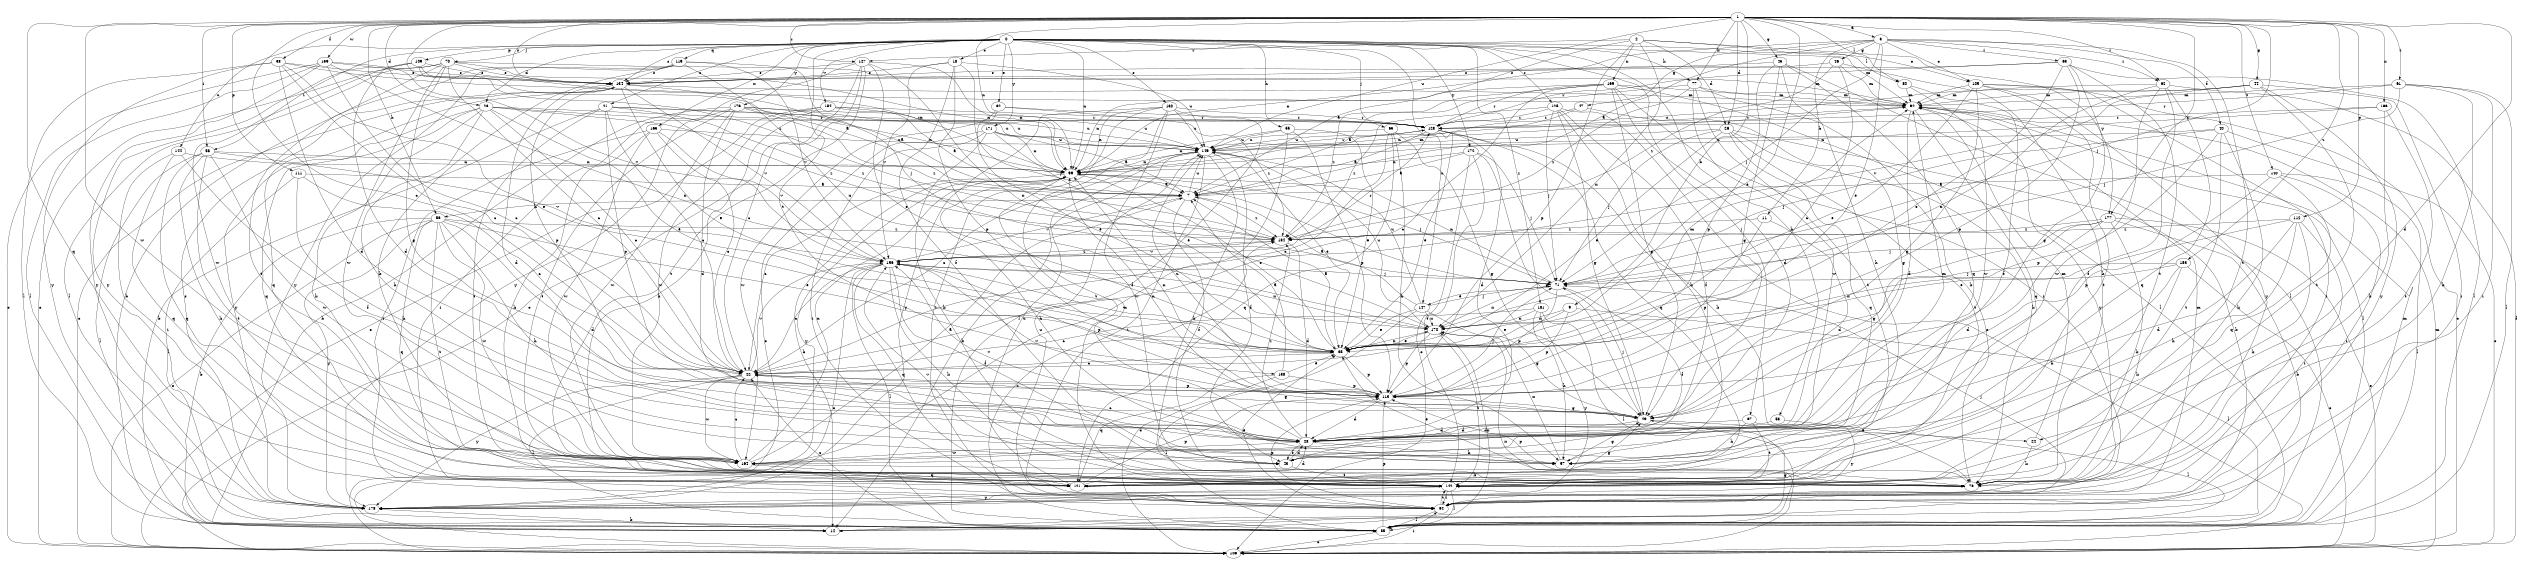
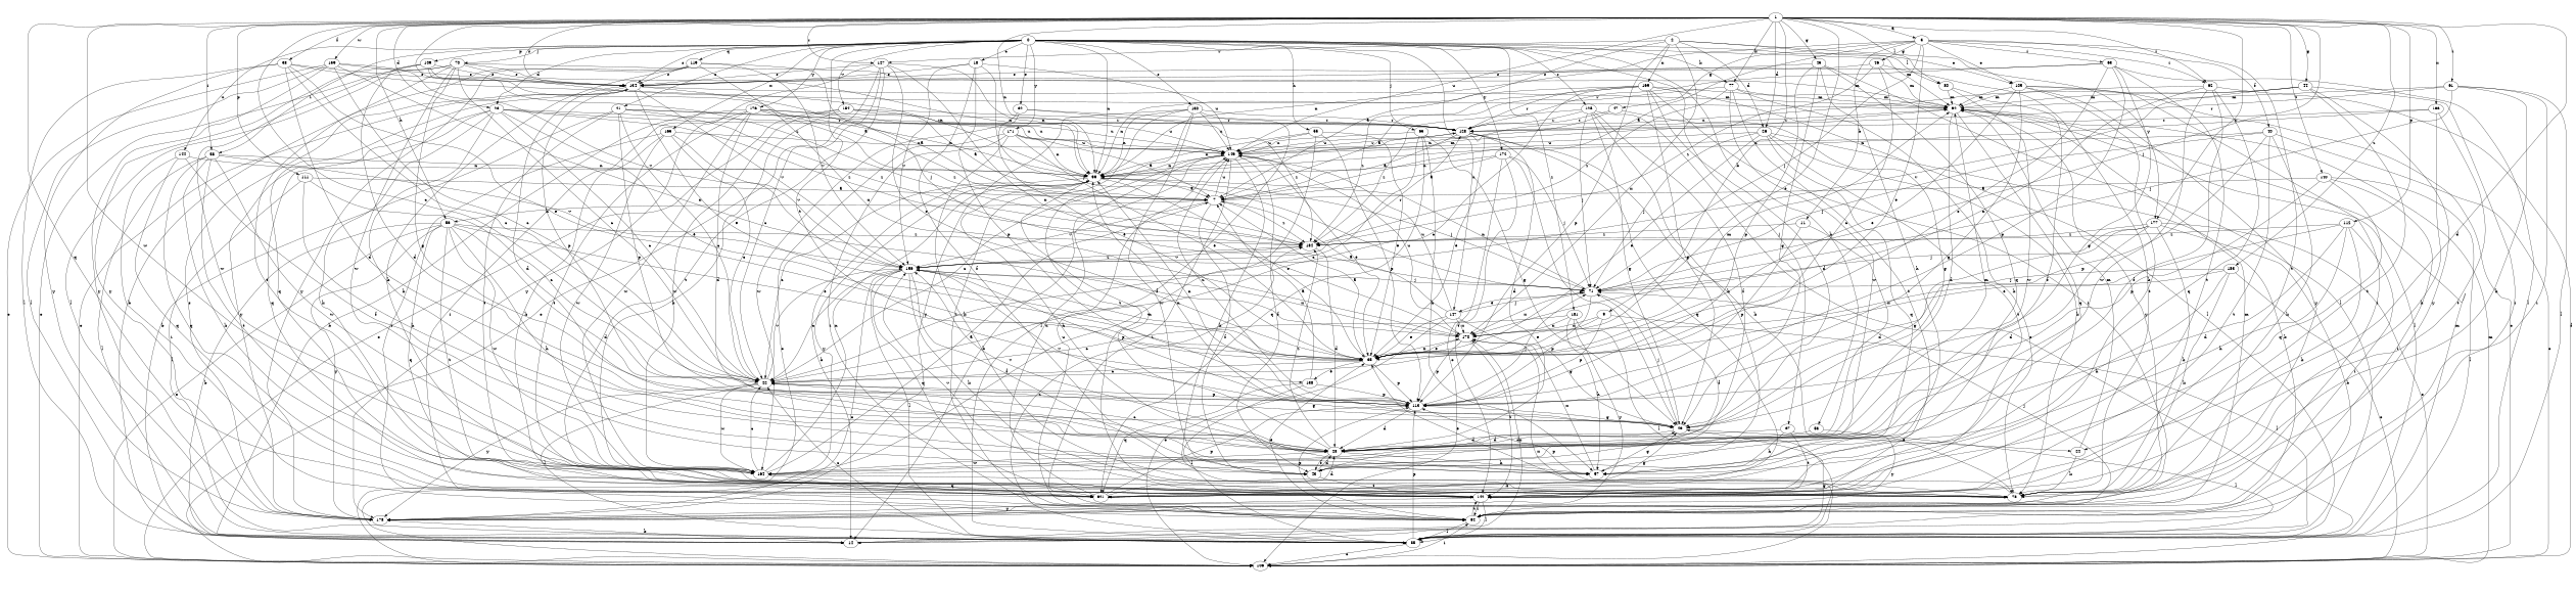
  strict digraph {
    0
    18
    21
    23
    32
    53
    55
    58
    65
    67
    70
    77
    80
    92
    99
    109
    119
    125
    130
    134
    138
    144
    147
    154
    165
    171
    172
    176
    181
    71
    149
    113
    43
    156
    22
    184
    142
    14
    128
    35
-   121
+   121 [label=921]
    178
    57
    78
    164
    85
    28
    49
    106
    7
    170
    64
    1
    3
    9
    24
    26
    38
    44
    45
    56
    61
    62
    111
    112
    127
    140
    159
    166
    177
    183
    105
    11
    40
    46
    47
    63
    2
    169
    0 -> 18 [label=c]
    0 -> 21 [label=c]
    0 -> 23 [label=d]
    0 -> 32 [label=e]
    0 -> 53 [label=h]
    0 -> 55 [label=h]
    0 -> 58 [label=i]
    0 -> 65 [label=j]
    0 -> 67 [label=j]
    0 -> 70 [label=j]
    0 -> 77 [label=k]
    0 -> 80 [label=l]
    0 -> 92 [label=m]
    0 -> 99 [label=n]
    0 -> 109 [label=p]
    0 -> 119 [label=q]
    0 -> 125 [label=r]
    0 -> 130 [label=s]
    0 -> 134 [label=s]
    0 -> 138 [label=t]
    0 -> 144 [label=u]
    0 -> 147 [label=u]
    0 -> 154 [label=v]
    0 -> 165 [label=x]
    0 -> 171 [label=y]
    0 -> 172 [label=y]
    0 -> 176 [label=y]
    0 -> 181 [label=z]
    18 -> 134 [label=s]
    18 -> 71 [label=j]
    18 -> 149 [label=u]
    18 -> 113 [label=p]
    18 -> 43 [label=f]
    18 -> 156 [label=v]
    21 -> 149 [label=u]
    21 -> 113 [label=p]
    21 -> 22 [label=c]
    21 -> 184 [label=z]
    21 -> 142 [label=t]
    21 -> 14 [label=b]
    21 -> 128 [label=r]
    23 -> 149 [label=u]
    23 -> 22 [label=c]
    23 -> 184 [label=z]
    23 -> 128 [label=r]
    23 -> 35 [label=e]
    23 -> 121 [label=q]
    23 -> 178 [label=y]
    23 -> 57 [label=h]
    23 -> 78 [label=k]
    32 -> 184 [label=z]
    32 -> 128 [label=r]
    32 -> 35 [label=e]
    32 -> 164 [label=w]
    53 -> 85 [label=l]
    53 -> 28 [label=d]
    55 -> 99 [label=n]
    55 -> 149 [label=u]
    55 -> 113 [label=p]
    55 -> 35 [label=e]
    55 -> 164 [label=w]
    58 -> 99 [label=n]
    58 -> 156 [label=v]
    58 -> 142 [label=t]
    58 -> 121 [label=q]
    58 -> 78 [label=k]
    58 -> 164 [label=w]
    58 -> 85 [label=l]
    65 -> 149 [label=u]
    65 -> 22 [label=c]
    65 -> 121 [label=q]
    65 -> 57 [label=h]
    65 -> 49 [label=g]
    67 -> 142 [label=t]
    67 -> 178 [label=y]
    67 -> 57 [label=h]
    67 -> 28 [label=d]
    70 -> 92 [label=m]
    70 -> 99 [label=n]
    70 -> 134 [label=s]
    70 -> 22 [label=c]
    70 -> 142 [label=t]
    70 -> 164 [label=w]
    70 -> 85 [label=l]
    70 -> 49 [label=g]
    70 -> 106 [label=o]
    77 -> 92 [label=m]
    77 -> 184 [label=z]
    77 -> 142 [label=t]
    77 -> 78 [label=k]
    77 -> 164 [label=w]
    77 -> 7 [label=a]
    80 -> 92 [label=m]
    80 -> 43 [label=f]
    80 -> 164 [label=w]
    92 -> 128 [label=r]
    92 -> 121 [label=q]
    92 -> 178 [label=y]
    92 -> 85 [label=l]
    92 -> 28 [label=d]
    99 -> 92 [label=m]
    99 -> 71 [label=j]
    99 -> 22 [label=c]
    99 -> 14 [label=b]
    99 -> 35 [label=e]
    99 -> 178 [label=y]
    99 -> 57 [label=h]
    99 -> 7 [label=a]
    109 -> 99 [label=n]
    109 -> 134 [label=s]
    109 -> 178 [label=y]
    109 -> 164 [label=w]
    109 -> 28 [label=d]
    109 -> 7 [label=a]
    119 -> 134 [label=s]
    119 -> 71 [label=j]
    119 -> 156 [label=v]
    119 -> 14 [label=b]
    119 -> 178 [label=y]
    119 -> 78 [label=k]
    119 -> 170 [label=x]
    125 -> 71 [label=j]
    125 -> 43 [label=f]
    125 -> 184 [label=z]
    125 -> 128 [label=r]
    125 -> 57 [label=h]
    125 -> 49 [label=g]
    125 -> 106 [label=o]
    130 -> 99 [label=n]
    130 -> 149 [label=u]
    130 -> 43 [label=f]
    130 -> 142 [label=t]
    130 -> 128 [label=r]
    130 -> 178 [label=y]
    130 -> 85 [label=l]
    130 -> 64 [label=i]
    134 -> 92 [label=m]
    134 -> 113 [label=p]
    134 -> 156 [label=v]
    134 -> 35 [label=e]
    134 -> 121 [label=q]
    134 -> 28 [label=d]
    134 -> 106 [label=o]
    134 -> 7 [label=a]
    138 -> 113 [label=p]
-   138 -> 35 [label=e]
+   35 -> 138 [label=e]
    138 -> 121 [label=q]
    138 -> 85 [label=l]
    138 -> 7 [label=a]
    144 -> 99 [label=n]
    144 -> 43 [label=f]
    144 -> 121 [label=q]
    144 -> 64 [label=i]
    147 -> 71 [label=j]
    147 -> 149 [label=u]
    147 -> 35 [label=e]
    147 -> 49 [label=g]
    147 -> 106 [label=o]
    147 -> 7 [label=a]
    147 -> 170 [label=x]
    154 -> 149 [label=u]
    154 -> 128 [label=r]
    154 -> 78 [label=k]
    154 -> 164 [label=w]
    154 -> 106 [label=o]
    154 -> 7 [label=a]
    165 -> 149 [label=u]
    165 -> 156 [label=v]
    165 -> 22 [label=c]
    165 -> 142 [label=k]
    165 -> 164 [label=w]
    165 -> 64 [label=i]
    171 -> 99 [label=n]
    171 -> 149 [label=u]
    171 -> 35 [label=e]
    171 -> 78 [label=k]
    171 -> 106 [label=o]
    171 -> 7 [label=a]
    171 -> 64 [label=i]
    172 -> 99 [label=n]
    172 -> 71 [label=j]
    172 -> 142 [label=t]
    172 -> 49 [label=g]
    172 -> 106 [label=o]
    172 -> 7 [label=a]
    176 -> 99 [label=n]
    176 -> 149 [label=u]
    176 -> 184 [label=z]
    176 -> 142 [label=t]
    176 -> 14 [label=b]
    176 -> 128 [label=r]
    176 -> 164 [label=w]
    176 -> 28 [label=d]
    176 -> 64 [label=i]
    181 -> 22 [label=c]
    181 -> 178 [label=y]
    181 -> 57 [label=h]
    181 -> 85 [label=l]
    181 -> 170 [label=x]
    71 -> 99 [label=n]
    71 -> 147 [label=e]
    71 -> 113 [label=p]
    71 -> 43 [label=f]
    71 -> 170 [label=x]
    149 -> 99 [label=n]
    149 -> 43 [label=f]
    149 -> 22 [label=c]
    149 -> 14 [label=b]
    149 -> 128 [label=r]
    149 -> 35 [label=e]
    149 -> 78 [label=k]
    149 -> 64 [label=i]
    113 -> 99 [label=n]
    113 -> 71 [label=j]
    113 -> 149 [label=u]
    113 -> 28 [label=d]
    113 -> 49 [label=g]
    43 -> 142 [label=t]
    43 -> 28 [label=d]
    156 -> 71 [label=j]
    156 -> 113 [label=p]
    156 -> 43 [label=f]
    156 -> 22 [label=c]
    156 -> 184 [label=z]
    156 -> 128 [label=r]
    156 -> 121 [label=q]
    156 -> 78 [label=k]
    156 -> 85 [label=l]
    156 -> 106 [label=o]
    156 -> 170 [label=x]
    22 -> 113 [label=p]
    22 -> 156 [label=v]
    22 -> 178 [label=y]
    22 -> 164 [label=w]
    22 -> 85 [label=l]
    22 -> 49 [label=g]
    184 -> 156 [label=v]
    184 -> 28 [label=d]
    142 -> 156 [label=v]
    142 -> 178 [label=y]
    142 -> 85 [label=l]
    142 -> 64 [label=i]
    14 -> 49 [label=g]
    14 -> 170 [label=x]
    128 -> 149 [label=u]
    128 -> 35 [label=e]
    128 -> 121 [label=q]
    128 -> 78 [label=k]
    128 -> 28 [label=d]
    128 -> 7 [label=a]
    35 -> 92 [label=m]
    35 -> 113 [label=p]
    35 -> 156 [label=v]
    35 -> 22 [label=c]
    35 -> 7 [label=a]
    35 -> 170 [label=x]
    121 -> 149 [label=u]
    121 -> 113 [label=p]
    121 -> 28 [label=d]
    121 -> 49 [label=g]
    178 -> 134 [label=s]
    178 -> 14 [label=b]
    57 -> 49 [label=g]
    57 -> 170 [label=x]
    78 -> 113 [label=p]
    78 -> 35 [label=e]
    164 -> 99 [label=n]
    164 -> 22 [label=c]
    164 -> 121 [label=q]
    164 -> 78 [label=k]
    164 -> 7 [label=a]
    85 -> 92 [label=m]
    85 -> 113 [label=p]
    85 -> 22 [label=c]
    85 -> 184 [label=z]
    85 -> 106 [label=o]
    28 -> 92 [label=m]
    28 -> 99 [label=n]
    28 -> 43 [label=f]
    28 -> 156 [label=v]
    28 -> 22 [label=c]
    28 -> 184 [label=z]
    28 -> 57 [label=h]
    28 -> 164 [label=w]
    49 -> 99 [label=n]
    49 -> 71 [label=j]
    49 -> 156 [label=v]
    49 -> 28 [label=d]
    49 -> 24 [label=e]
    106 -> 92 [label=m]
    106 -> 170 [label=x]
    106 -> 64 [label=i]
    7 -> 149 [label=u]
    7 -> 43 [label=f]
    7 -> 156 [label=v]
    7 -> 184 [label=z]
    7 -> 56 [label=h]
    170 -> 149 [label=u]
    170 -> 113 [label=p]
    170 -> 142 [label=t]
    170 -> 35 [label=e]
    64 -> 92 [label=m]
    64 -> 71 [label=j]
    64 -> 149 [label=u]
    64 -> 113 [label=p]
    64 -> 142 [label=t]
    64 -> 35 [label=e]
    64 -> 85 [label=l]
    1 -> 23 [label=d]
    1 -> 58 [label=i]
    1 -> 77 [label=k]
    1 -> 80 [label=l]
    1 -> 99 [label=n]
    1 -> 134 [label=s]
    1 -> 71 [label=j]
    1 -> 149 [label=u]
    1 -> 22 [label=c]
    1 -> 184 [label=z]
    1 -> 35 [label=e]
    1 -> 121 [label=q]
    1 -> 164 [label=w]
    1 -> 3 [label=a]
    1 -> 9 [label=b]
    1 -> 24 [label=d]
    1 -> 26 [label=d]
    1 -> 38 [label=f]
    1 -> 44 [label=g]
    1 -> 45 [label=g]
    1 -> 56 [label=h]
    1 -> 61 [label=i]
    1 -> 62 [label=i]
    1 -> 111 [label=p]
    1 -> 112 [label=p]
    1 -> 127 [label=r]
    1 -> 140 [label=t]
    1 -> 159 [label=w]
    1 -> 166 [label=x]
    1 -> 177 [label=y]
    1 -> 183 [label=z]
    3 -> 99 [label=n]
    3 -> 71 [label=j]
    3 -> 142 [label=t]
    3 -> 35 [label=e]
    3 -> 7 [label=a]
    3 -> 62 [label=i]
    3 -> 105 [label=o]
    3 -> 11 [label=b]
    3 -> 40 [label=f]
    3 -> 46 [label=g]
    3 -> 47 [label=g]
    3 -> 63 [label=i]
    9 -> 113 [label=p]
    9 -> 35 [label=e]
    9 -> 85 [label=l]
    9 -> 170 [label=x]
    24 -> 92 [label=m]
    24 -> 78 [label=k]
    26 -> 71 [label=j]
    26 -> 149 [label=u]
    26 -> 142 [label=t]
    26 -> 14 [label=b]
    26 -> 35 [label=e]
    26 -> 121 [label=q]
    26 -> 78 [label=k]
    38 -> 92 [label=m]
    38 -> 134 [label=s]
    38 -> 22 [label=c]
    38 -> 35 [label=e]
    38 -> 178 [label=y]
    38 -> 85 [label=l]
    38 -> 28 [label=d]
    44 -> 92 [label=m]
    44 -> 149 [label=u]
    44 -> 156 [label=v]
    44 -> 142 [label=t]
    44 -> 178 [label=y]
    44 -> 64 [label=i]
    45 -> 134 [label=s]
    45 -> 113 [label=p]
    45 -> 121 [label=q]
    45 -> 57 [label=h]
    45 -> 85 [label=l]
    45 -> 49 [label=g]
    56 -> 184 [label=z]
    56 -> 142 [label=t]
    56 -> 14 [label=b]
    56 -> 35 [label=e]
    56 -> 121 [label=q]
    56 -> 178 [label=y]
    56 -> 57 [label=h]
    56 -> 164 [label=w]
    56 -> 28 [label=d]
    56 -> 106 [label=o]
    61 -> 92 [label=m]
    61 -> 71 [label=j]
    61 -> 128 [label=r]
    61 -> 78 [label=k]
    61 -> 85 [label=l]
    61 -> 64 [label=i]
    62 -> 92 [label=m]
    62 -> 43 [label=f]
    62 -> 121 [label=q]
    62 -> 164 [label=w]
    62 -> 106 [label=f]
    62 -> 170 [label=x]
    111 -> 22 [label=c]
    111 -> 57 [label=h]
    111 -> 85 [label=l]
    111 -> 7 [label=a]
    112 -> 184 [label=z]
    112 -> 35 [label=e]
    112 -> 57 [label=h]
    112 -> 78 [label=k]
    112 -> 28 [label=d]
    112 -> 64 [label=i]
    127 -> 99 [label=n]
    127 -> 134 [label=s]
    127 -> 22 [label=c]
    127 -> 142 [label=t]
    127 -> 35 [label=e]
    127 -> 178 [label=y]
    127 -> 106 [label=o]
    127 -> 170 [label=x]
    140 -> 113 [label=p]
    140 -> 121 [label=q]
    140 -> 85 [label=l]
    140 -> 7 [label=a]
    140 -> 64 [label=i]
    159 -> 134 [label=s]
    159 -> 156 [label=v]
    159 -> 22 [label=c]
    159 -> 178 [label=y]
    159 -> 85 [label=l]
    159 -> 106 [label=o]
    159 -> 170 [label=x]
    166 -> 99 [label=n]
    166 -> 142 [label=t]
    166 -> 128 [label=r]
    166 -> 78 [label=k]
    177 -> 71 [label=j]
    177 -> 184 [label=z]
    177 -> 14 [label=b]
    177 -> 78 [label=k]
    177 -> 28 [label=d]
    177 -> 49 [label=g]
    177 -> 106 [label=o]
    183 -> 71 [label=j]
    183 -> 57 [label=h]
    183 -> 78 [label=k]
    183 -> 106 [label=o]
    183 -> 170 [label=x]
    105 -> 92 [label=m]
    105 -> 142 [label=t]
    105 -> 35 [label=e]
    105 -> 178 [label=y]
    105 -> 49 [label=g]
    105 -> 106 [label=o]
    105 -> 64 [label=i]
    11 -> 113 [label=p]
    11 -> 184 [label=z]
    11 -> 28 [label=d]
    40 -> 71 [label=j]
    40 -> 149 [label=u]
    40 -> 113 [label=p]
    40 -> 142 [label=t]
    40 -> 78 [label=k]
    40 -> 106 [label=o]
    46 -> 92 [label=m]
    46 -> 134 [label=s]
    46 -> 22 [label=c]
    46 -> 184 [label=z]
    46 -> 78 [label=k]
    47 -> 99 [label=n]
    47 -> 128 [label=r]
    47 -> 49 [label=g]
    63 -> 134 [label=s]
    63 -> 113 [label=p]
    63 -> 142 [label=t]
    63 -> 128 [label=r]
    63 -> 35 [label=e]
    63 -> 85 [label=l]
    63 -> 49 [label=g]
    2 -> 113 [label=p]
    2 -> 7 [label=a]
    2 -> 170 [label=x]
    2 -> 26 [label=d]
    2 -> 127 [label=r]
    2 -> 177 [label=y]
    2 -> 105 [label=o]
    2 -> 169 [label=x]
    169 -> 92 [label=m]
    169 -> 99 [label=n]
    169 -> 22 [label=c]
    169 -> 184 [label=z]
    169 -> 128 [label=r]
    169 -> 85 [label=l]
    169 -> 28 [label=d]
    169 -> 49 [label=g]
    169 -> 64 [label=i]
  }
